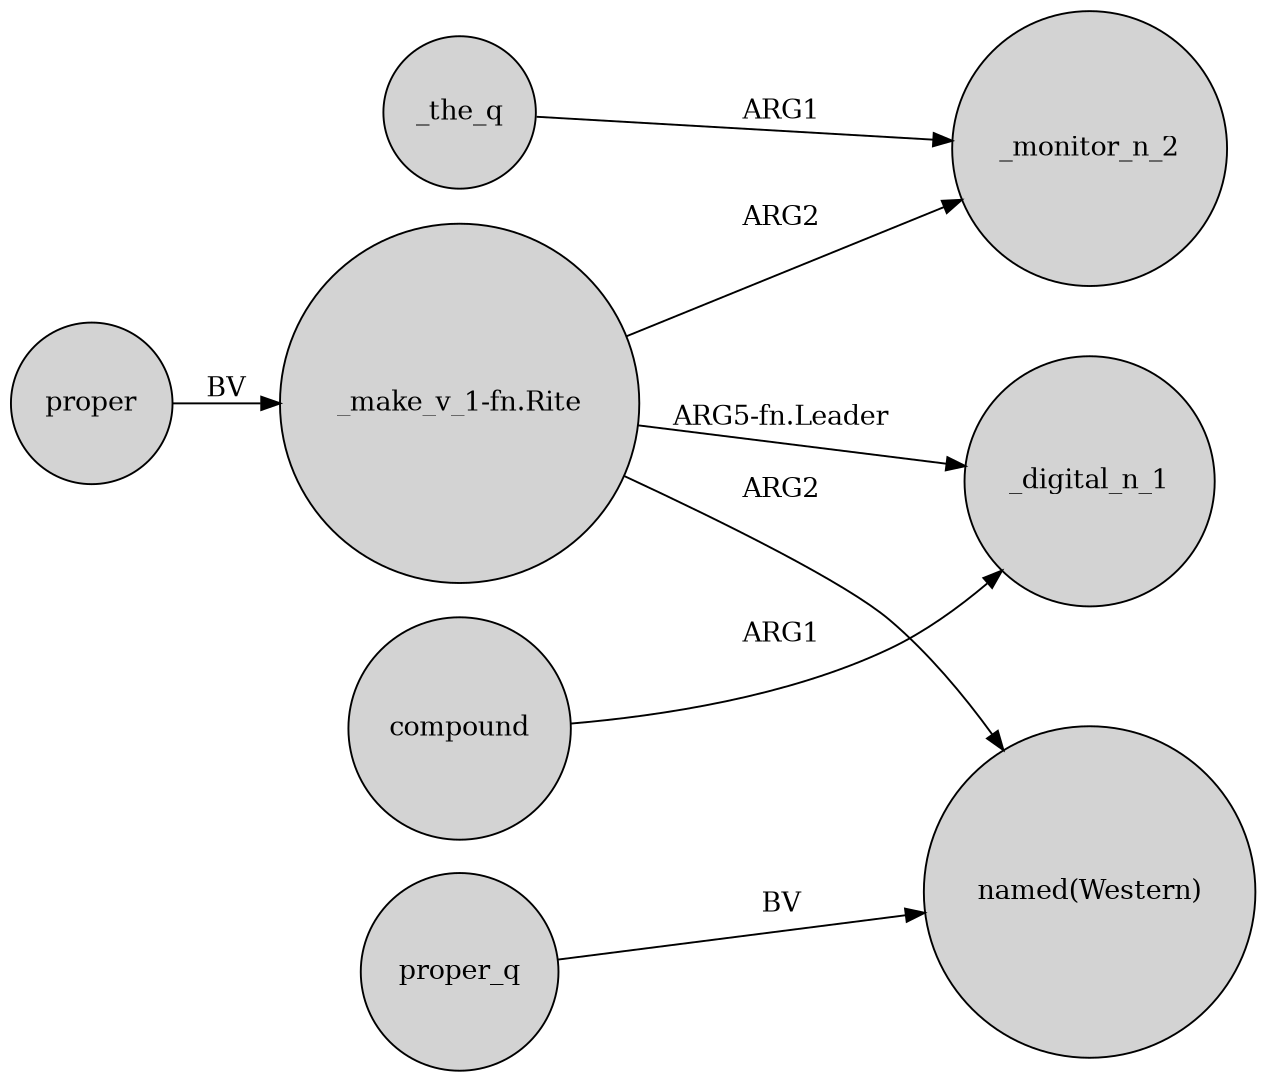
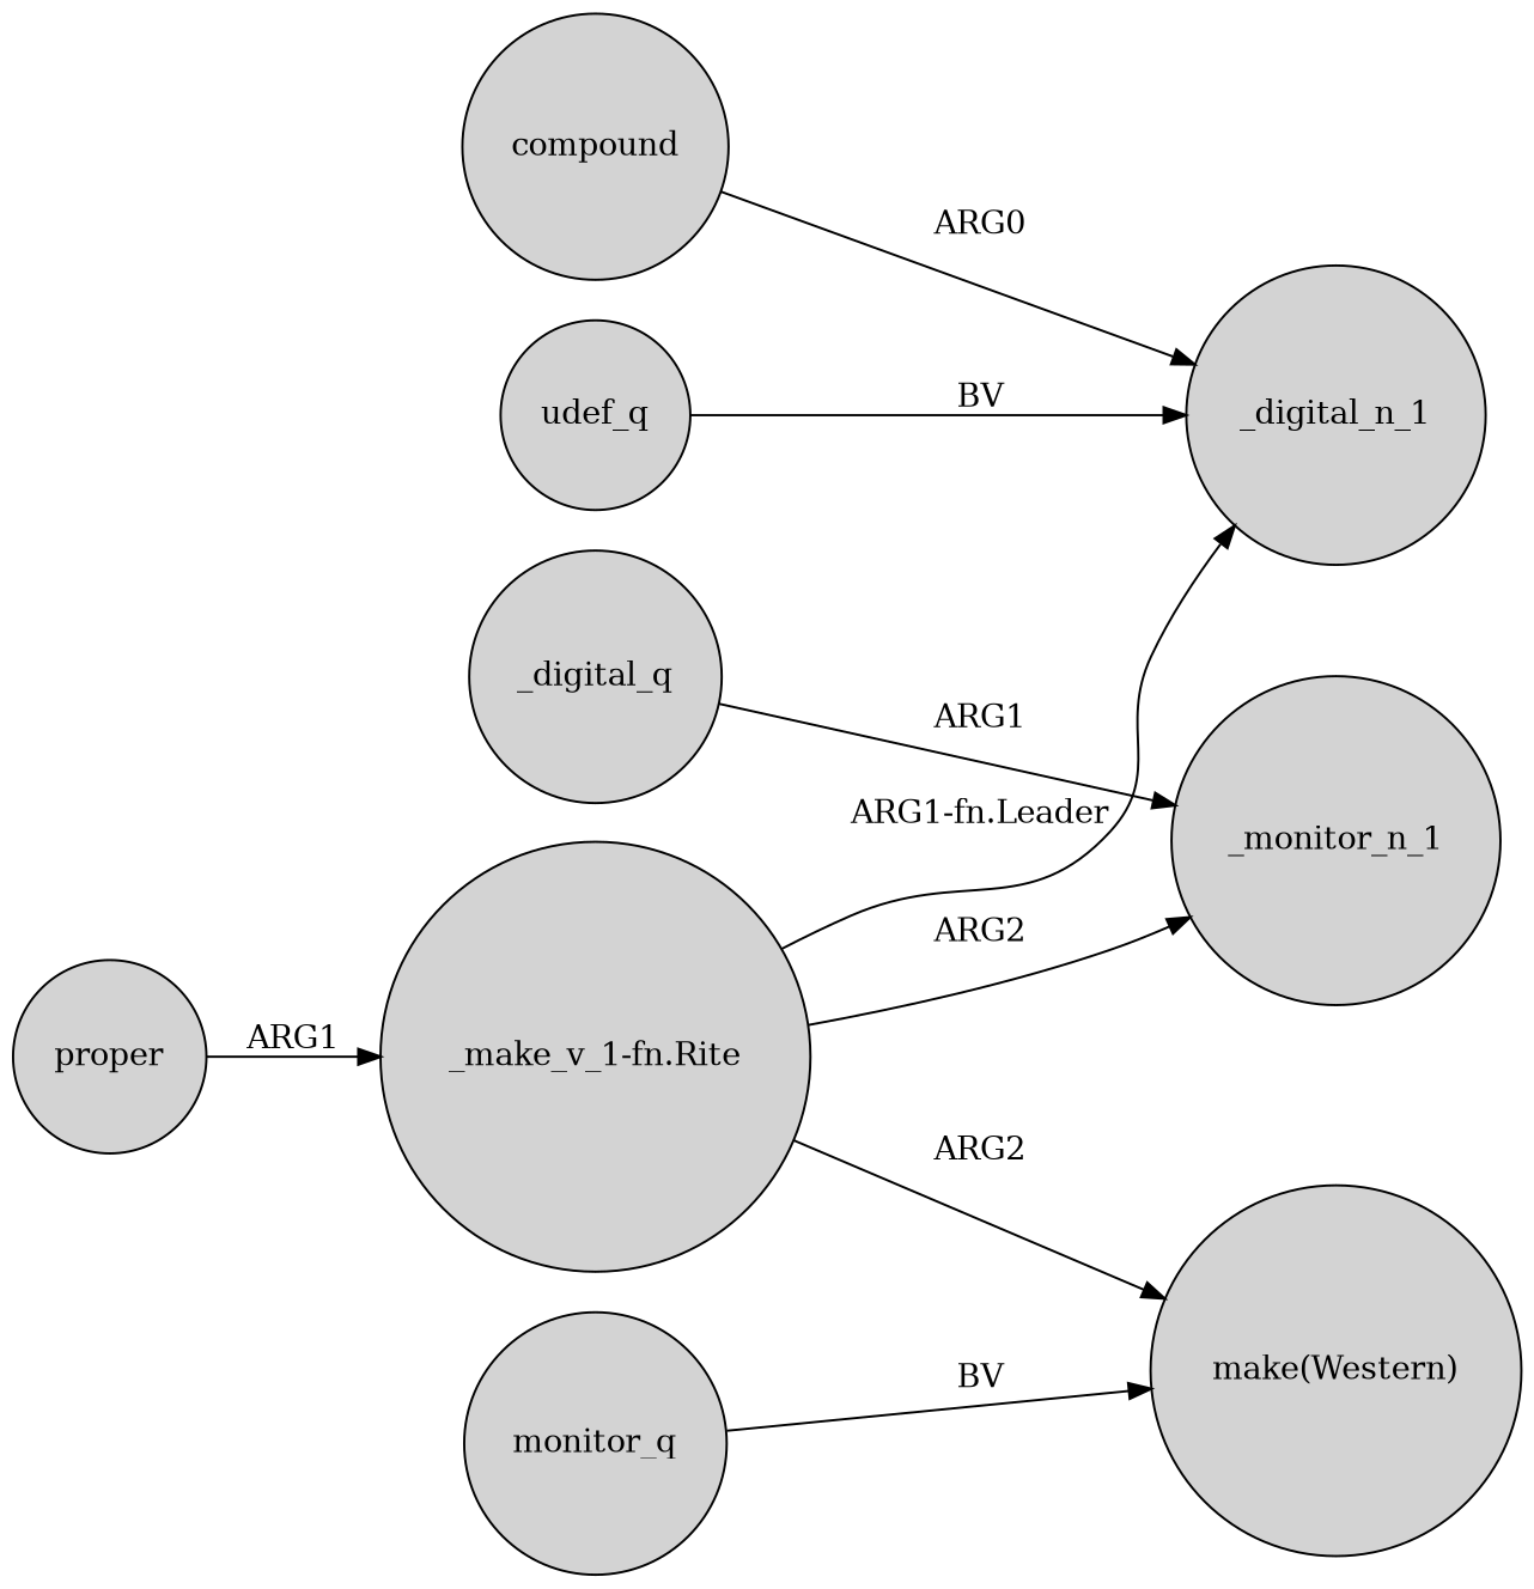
  digraph {
    rankdir=LR
    node [shape=circle style=filled]
    compound
    _digital_n_1
-   _the_q
-   _monitor_n_1 [label=_monitor_n_2]
-   proper_q
-   "named(Western)"
+   udef_q
+   _the_q [label=_digital_q]
+   _monitor_n_1
+   proper_q [label=monitor_q]
+   "named(Western)" [label="make(Western)"]
    "_make_v_1-fn.Rite"
    n9 [label=proper]
-   compound -> _digital_n_1 [label=ARG1]
+   compound -> _digital_n_1 [label=ARG0]
+   udef_q -> _digital_n_1 [label=BV]
    _the_q -> _monitor_n_1 [label=ARG1]
    proper_q -> "named(Western)" [label=BV]
-   "_make_v_1-fn.Rite" -> _digital_n_1 [label="ARG5-fn.Leader"]
+   "_make_v_1-fn.Rite" -> _digital_n_1 [label="ARG1-fn.Leader"]
    "_make_v_1-fn.Rite" -> _monitor_n_1 [label=ARG2]
    "_make_v_1-fn.Rite" -> "named(Western)" [label=ARG2]
-   n9 -> "_make_v_1-fn.Rite" [label=BV]
+   n9 -> "_make_v_1-fn.Rite" [label=ARG1]
  }
